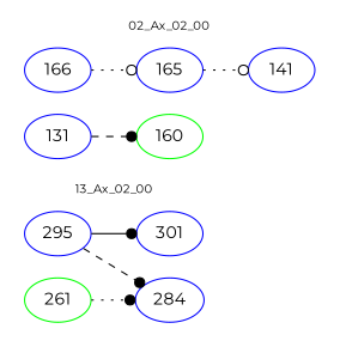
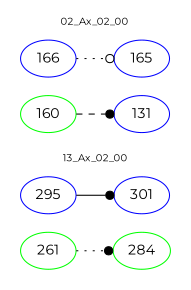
  digraph {
    fontname=Montserrat
    rankdir=LR
    node [color=blue fontname=Montserrat]
    edge [arrowhead=dot color=black fontname=Montserrat style=dotted]
    n1 [label=295]
-   n2 [label=284]
+   n2 [color=green label=284]
    n3 [label=301]
    n4 [color=green label=261]
    n5 [label=166]
    n6 [label=131]
    n7 [label=165]
    n8 [color=green label=160]
-   n9 [label=141]
    subgraph cluster_1 {
      color=white
      fontsize=10
      label="13_Ax_02_00"
      n1
      n2
      n3
      n4
    }
    subgraph cluster_2 {
      color=white
      fontsize=10
      label="02_Ax_02_00"
      n5
      n6
      n7
      n8
-     n9
    }
-   n1 -> n2 [style=dashed]
    n1 -> n3 [style=solid]
    n4 -> n2
    n5 -> n7 [arrowhead=odot]
-   n6 -> n8 [style=dashed]
-   n7 -> n9 [arrowhead=odot]
+   n8 -> n6 [style=dashed]
  }
